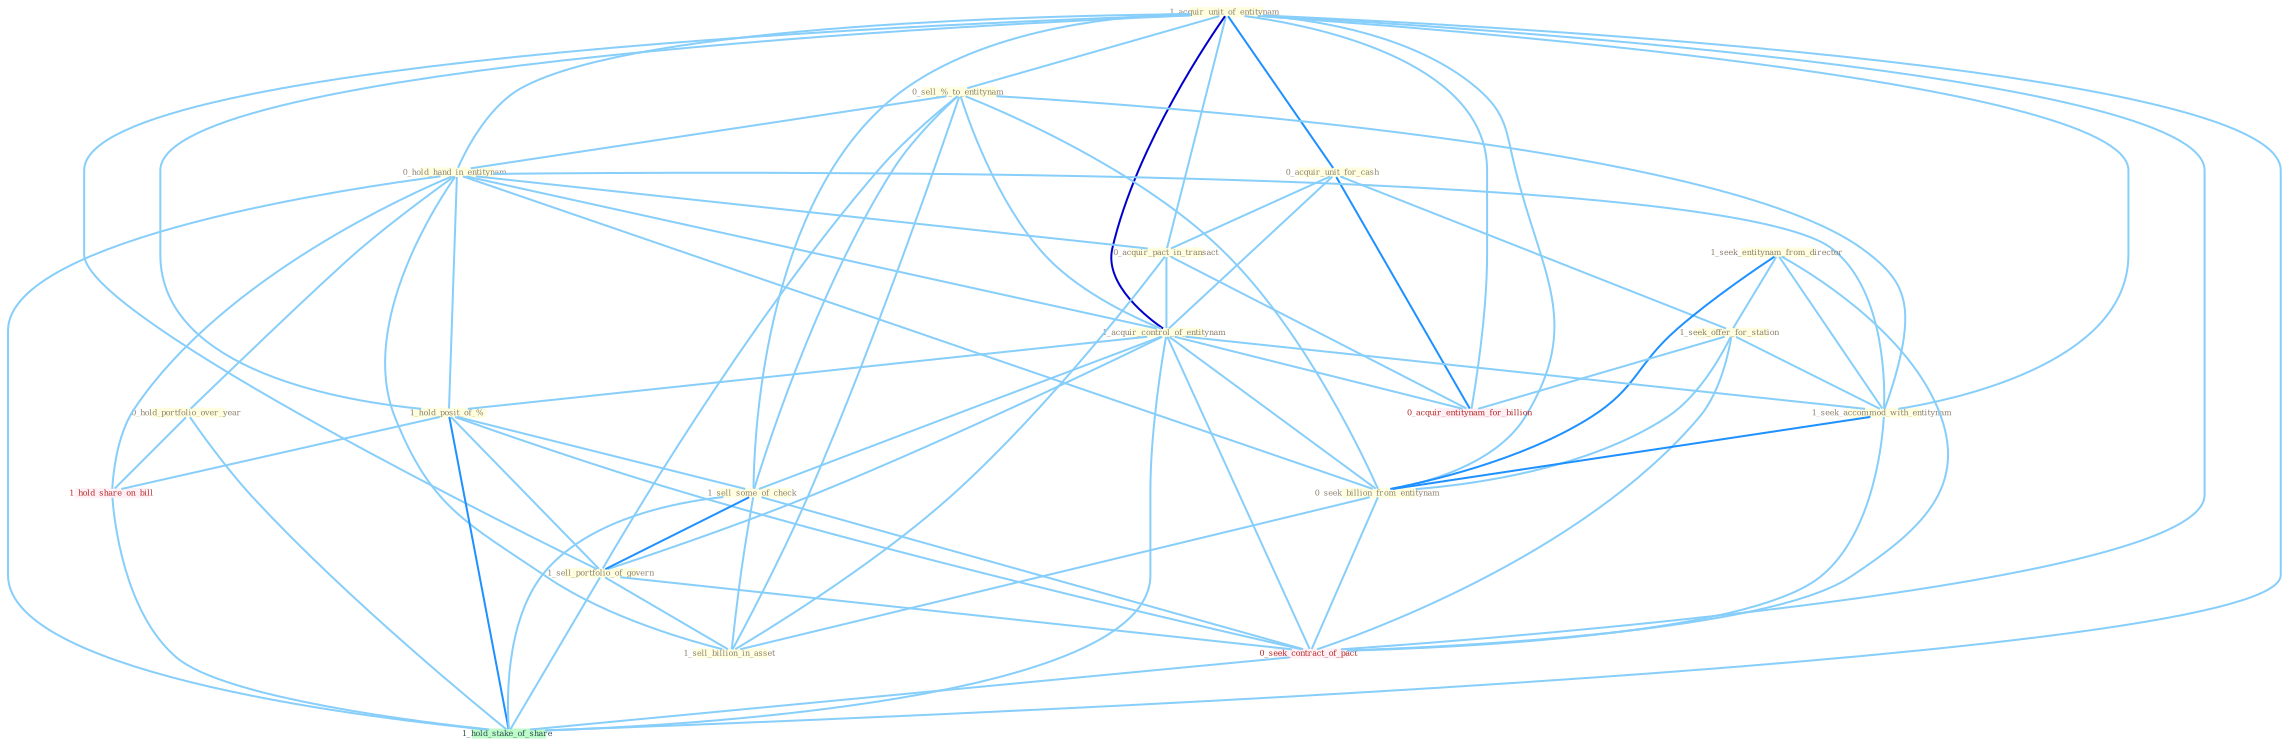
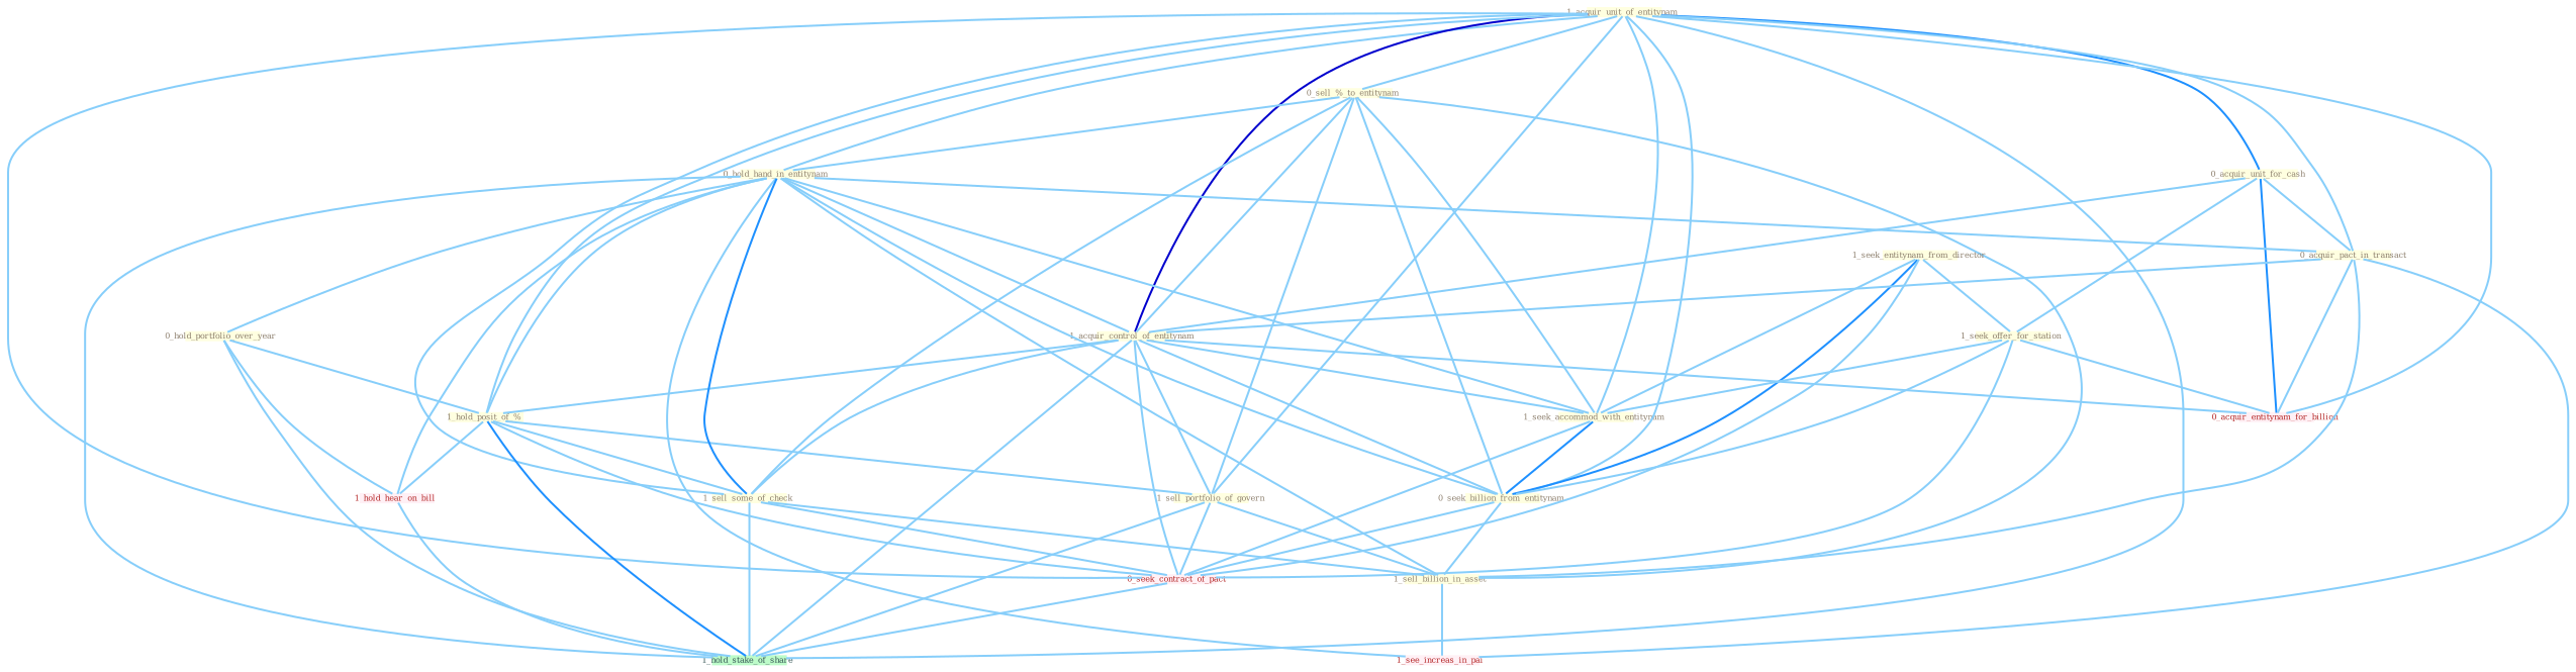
  graph {
    node [color="#ffffe0" fixedsize=true fontcolor="#8b7d6b" fontsize=4 shape=polygon style=filled]
    edge [color="#87cefa" w=1]
    "1_acquir_unit_of_entitynam " [height=.06 width=.5]
    "0_sell_%_to_entitynam " [height=.06 width=.5]
    "0_acquir_unit_for_cash " [height=.06 width=.5]
    "0_hold_hand_in_entitynam " [height=.06 width=.5]
    n5 [height=.06 label="1_seek_entitynam_from_director" width=.5]
    n6 [height=.06 label="0_acquir_pact_in_transact" width=.5]
    "1_seek_offer_for_station " [height=.06 width=.5]
    "0_hold_portfolio_over_year " [height=.06 width=.5]
    "1_acquir_control_of_entitynam " [height=.06 width=.5]
    "1_hold_posit_of_% " [height=.06 width=.5]
    "1_seek_accommod_with_entitynam " [height=.06 width=.5]
    "1_sell_some_of_check " [height=.06 width=.5]
    "0_seek_billion_from_entitynam " [height=.06 width=.5]
    n14 [height=.06 label="1_sell_portfolio_of_govern" width=.5]
    "1_sell_billion_in_asset " [height=.06 width=.5]
    "0_seek_contract_of_pact " [color="#fff0f5" fontcolor="#b22222" height=.06 width=.5]
    "0_acquir_entitynam_for_billion " [color="#fff0f5" fontcolor="#b22222" height=.06 width=.5]
-   "1_hold_hear_on_bill " [color="#fff0f5" fontcolor="#b22222" height=.06 width=.5 label="1_hold_share_on_bill"]
+   "1_see_increas_in_pai " [color="#fff0f5" fontcolor="#b22222" height=.06 width=.5]
+   "1_hold_hear_on_bill " [color="#fff0f5" fontcolor="#b22222" height=.06 width=.5]
    "1_hold_stake_of_share " [color="#BDFCC9" fontcolor="#2f4f4f" height=.06 width=.5]
    subgraph sub_1 {
      "1_acquir_unit_of_entitynam "
      "0_sell_%_to_entitynam "
      "0_acquir_unit_for_cash "
      "0_hold_hand_in_entitynam "
      n5
      n6
      "1_seek_offer_for_station "
      "0_hold_portfolio_over_year "
      "1_acquir_control_of_entitynam "
      "1_hold_posit_of_% "
      "1_seek_accommod_with_entitynam "
      "1_sell_some_of_check "
      "0_seek_billion_from_entitynam "
      n14
      "1_sell_billion_in_asset "
    }
    subgraph sub_2 {
      "0_seek_contract_of_pact "
      "0_acquir_entitynam_for_billion "
+     "1_see_increas_in_pai "
      "1_hold_hear_on_bill "
    }
    "1_acquir_unit_of_entitynam " -- "0_sell_%_to_entitynam "
    "1_acquir_unit_of_entitynam " -- "0_acquir_unit_for_cash " [color="#1e90ff" w=2]
    "1_acquir_unit_of_entitynam " -- "0_hold_hand_in_entitynam "
    "1_acquir_unit_of_entitynam " -- n6
    "1_acquir_unit_of_entitynam " -- "1_acquir_control_of_entitynam " [color="#0000cd" w=3]
    "1_acquir_unit_of_entitynam " -- "1_hold_posit_of_% "
    "1_acquir_unit_of_entitynam " -- "1_seek_accommod_with_entitynam "
    "1_acquir_unit_of_entitynam " -- "1_sell_some_of_check "
    "1_acquir_unit_of_entitynam " -- "0_seek_billion_from_entitynam "
    "1_acquir_unit_of_entitynam " -- n14
    "1_acquir_unit_of_entitynam " -- "0_seek_contract_of_pact "
    "1_acquir_unit_of_entitynam " -- "0_acquir_entitynam_for_billion "
    "1_acquir_unit_of_entitynam " -- "1_hold_stake_of_share "
    "0_sell_%_to_entitynam " -- "0_hold_hand_in_entitynam "
    "0_sell_%_to_entitynam " -- "1_acquir_control_of_entitynam "
    "0_sell_%_to_entitynam " -- "1_seek_accommod_with_entitynam "
    "0_sell_%_to_entitynam " -- "1_sell_some_of_check "
    "0_sell_%_to_entitynam " -- "0_seek_billion_from_entitynam "
    "0_sell_%_to_entitynam " -- n14
    "0_sell_%_to_entitynam " -- "1_sell_billion_in_asset "
    "0_acquir_unit_for_cash " -- n6
    "0_acquir_unit_for_cash " -- "1_seek_offer_for_station "
    "0_acquir_unit_for_cash " -- "1_acquir_control_of_entitynam "
    "0_acquir_unit_for_cash " -- "0_acquir_entitynam_for_billion " [color="#1e90ff" w=2]
    "0_hold_hand_in_entitynam " -- n6
    "0_hold_hand_in_entitynam " -- "0_hold_portfolio_over_year "
    "0_hold_hand_in_entitynam " -- "1_acquir_control_of_entitynam "
    "0_hold_hand_in_entitynam " -- "1_hold_posit_of_% "
    "0_hold_hand_in_entitynam " -- "1_seek_accommod_with_entitynam "
    "0_hold_hand_in_entitynam " -- "0_seek_billion_from_entitynam "
    "0_hold_hand_in_entitynam " -- "1_sell_billion_in_asset "
+   "0_hold_hand_in_entitynam " -- "1_see_increas_in_pai "
    "0_hold_hand_in_entitynam " -- "1_hold_hear_on_bill "
    "0_hold_hand_in_entitynam " -- "1_hold_stake_of_share "
    n5 -- "1_seek_offer_for_station "
    n5 -- "1_seek_accommod_with_entitynam "
    n5 -- "0_seek_billion_from_entitynam " [color="#1e90ff" w=2]
    n5 -- "0_seek_contract_of_pact "
    n6 -- "1_acquir_control_of_entitynam "
    n6 -- "1_sell_billion_in_asset "
    n6 -- "0_acquir_entitynam_for_billion "
+   n6 -- "1_see_increas_in_pai "
    "1_seek_offer_for_station " -- "1_seek_accommod_with_entitynam "
    "1_seek_offer_for_station " -- "0_seek_billion_from_entitynam "
    "1_seek_offer_for_station " -- "0_seek_contract_of_pact "
    "1_seek_offer_for_station " -- "0_acquir_entitynam_for_billion "
+   "0_hold_portfolio_over_year " -- "1_hold_posit_of_% "
    "0_hold_portfolio_over_year " -- "1_hold_hear_on_bill "
    "0_hold_portfolio_over_year " -- "1_hold_stake_of_share "
    "1_acquir_control_of_entitynam " -- "1_hold_posit_of_% "
    "1_acquir_control_of_entitynam " -- "1_seek_accommod_with_entitynam "
    "1_acquir_control_of_entitynam " -- "1_sell_some_of_check "
    "1_acquir_control_of_entitynam " -- "0_seek_billion_from_entitynam "
    "1_acquir_control_of_entitynam " -- n14
    "1_acquir_control_of_entitynam " -- "0_seek_contract_of_pact "
    "1_acquir_control_of_entitynam " -- "0_acquir_entitynam_for_billion "
    "1_acquir_control_of_entitynam " -- "1_hold_stake_of_share "
    "1_hold_posit_of_% " -- "1_sell_some_of_check "
    "1_hold_posit_of_% " -- n14
    "1_hold_posit_of_% " -- "0_seek_contract_of_pact "
    "1_hold_posit_of_% " -- "1_hold_hear_on_bill "
    "1_hold_posit_of_% " -- "1_hold_stake_of_share " [color="#1e90ff" w=2]
    "1_seek_accommod_with_entitynam " -- "0_seek_billion_from_entitynam " [color="#1e90ff" w=2]
    "1_seek_accommod_with_entitynam " -- "0_seek_contract_of_pact "
-   "1_sell_some_of_check " -- n14 [color="#1e90ff" w=2]
+   "1_sell_some_of_check " -- "0_hold_hand_in_entitynam " [color="#1e90ff" w=2]
    "1_sell_some_of_check " -- "1_sell_billion_in_asset "
    "1_sell_some_of_check " -- "0_seek_contract_of_pact "
    "1_sell_some_of_check " -- "1_hold_stake_of_share "
    "0_seek_billion_from_entitynam " -- "1_sell_billion_in_asset "
    "0_seek_billion_from_entitynam " -- "0_seek_contract_of_pact "
    n14 -- "1_sell_billion_in_asset "
    n14 -- "0_seek_contract_of_pact "
    n14 -- "1_hold_stake_of_share "
+   "1_sell_billion_in_asset " -- "1_see_increas_in_pai "
    "0_seek_contract_of_pact " -- "1_hold_stake_of_share "
    "1_hold_hear_on_bill " -- "1_hold_stake_of_share "
  }
